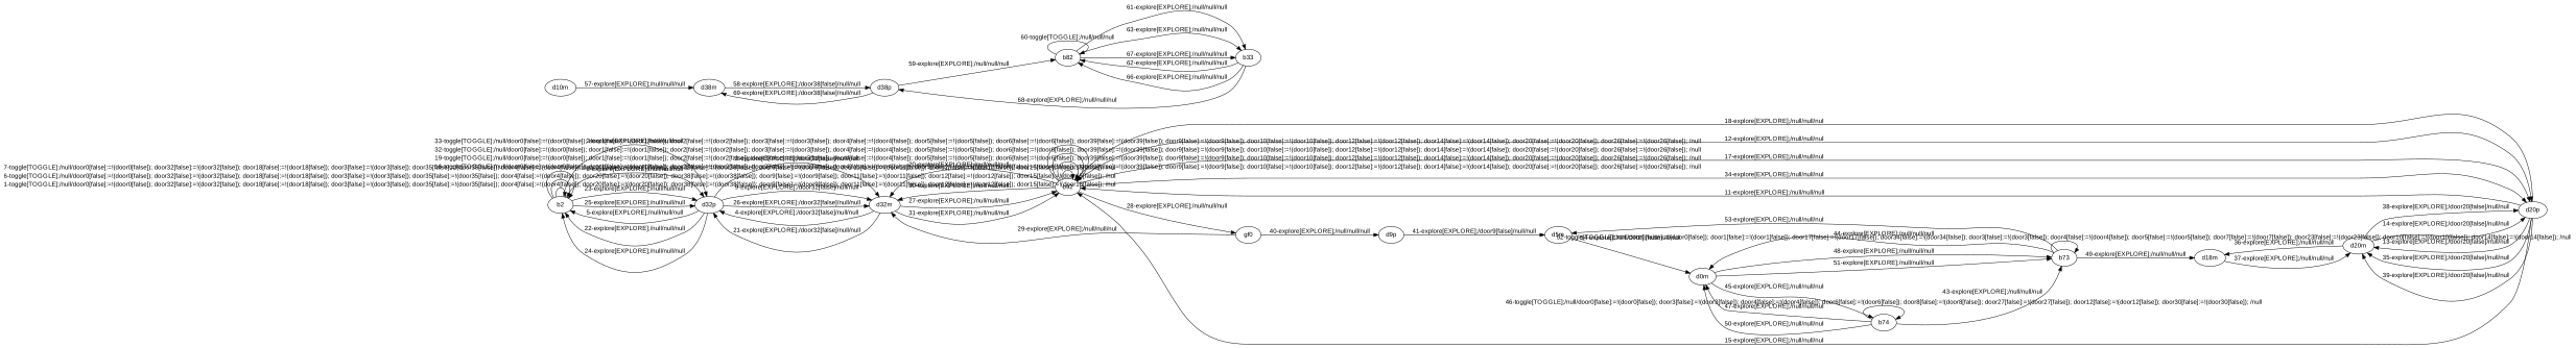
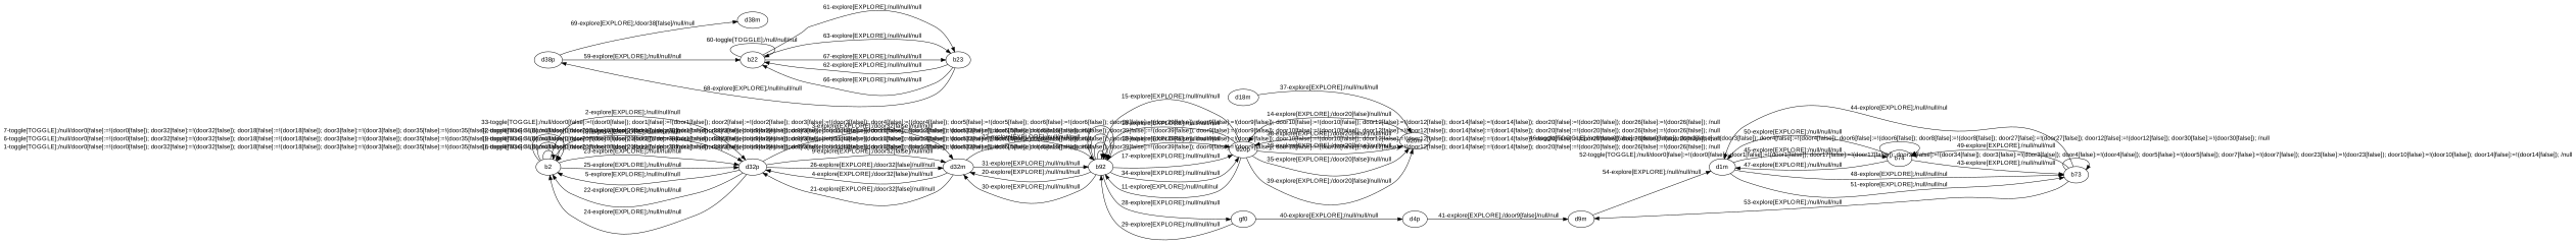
  digraph {
    fontname="Liberation Sans"
    rankdir=LR
    node [fontname="Liberation Sans"]
    edge [fontname="Liberation Sans"]
    b2
    d32p
    d32m
    b92
    d20p
    d20m
    gf0
    d18m
-   d9p
-   d9m [label=d5m]
-   d1m [label=d0m]
+   d9p [label=d4p]
+   d9m
+   d1m
    b74
    b73
-   d10m
    d38m
    d38p
-   b22 [label=b82]
-   b23 [label=b33]
+   b22
+   b23
    b2 -> b2 [label="1-toggle[TOGGLE];/null/door0[false]:=!(door0[false]); door32[false]:=!(door32[false]); door18[false]:=!(door18[false]); door3[false]:=!(door3[false]); door35[false]:=!(door35[false]); door4[false]:=!(door4[false]); door20[false]:=!(door20[false]); door38[false]:=!(door38[false]); door9[false]:=!(door9[false]); door11[false]:=!(door11[false]); door12[false]:=!(door12[false]); door15[false]:=!(door15[false]); /null"]
    b2 -> b2 [label="6-toggle[TOGGLE];/null/door0[false]:=!(door0[false]); door32[false]:=!(door32[false]); door18[false]:=!(door18[false]); door3[false]:=!(door3[false]); door35[false]:=!(door35[false]); door4[false]:=!(door4[false]); door20[false]:=!(door20[false]); door38[false]:=!(door38[false]); door9[false]:=!(door9[false]); door11[false]:=!(door11[false]); door12[false]:=!(door12[false]); door15[false]:=!(door15[false]); /null"]
    b2 -> b2 [label="7-toggle[TOGGLE];/null/door0[false]:=!(door0[false]); door32[false]:=!(door32[false]); door18[false]:=!(door18[false]); door3[false]:=!(door3[false]); door35[false]:=!(door35[false]); door4[false]:=!(door4[false]); door20[false]:=!(door20[false]); door38[false]:=!(door38[false]); door9[false]:=!(door9[false]); door11[false]:=!(door11[false]); door12[false]:=!(door12[false]); door15[false]:=!(door15[false]); /null"]
    b2 -> d32p [label="2-explore[EXPLORE];/null/null/null"]
    b2 -> d32p [label="8-explore[EXPLORE];/null/null/null"]
    b2 -> d32p [label="23-explore[EXPLORE];/null/null/null"]
    b2 -> d32p [label="25-explore[EXPLORE];/null/null/null"]
    d32p -> b2 [label="5-explore[EXPLORE];/null/null/null"]
    d32p -> b2 [label="22-explore[EXPLORE];/null/null/null"]
    d32p -> b2 [label="24-explore[EXPLORE];/null/null/null"]
    d32p -> d32m [label="3-explore[EXPLORE];/door32[false]/null/null"]
    d32p -> d32m [label="9-explore[EXPLORE];/door32[false]/null/null"]
    d32p -> d32m [label="26-explore[EXPLORE];/door32[false]/null/null"]
    d32m -> d32p [label="4-explore[EXPLORE];/door32[false]/null/null"]
    d32m -> d32p [label="21-explore[EXPLORE];/door32[false]/null/null"]
    d32m -> b92 [label="27-explore[EXPLORE];/null/null/null"]
    d32m -> b92 [label="31-explore[EXPLORE];/null/null/null"]
    b92 -> d32m [label="20-explore[EXPLORE];/null/null/null"]
    b92 -> d32m [label="30-explore[EXPLORE];/null/null/null"]
    b92 -> b92 [label="16-toggle[TOGGLE];/null/door0[false]:=!(door0[false]); door1[false]:=!(door1[false]); door2[false]:=!(door2[false]); door3[false]:=!(door3[false]); door4[false]:=!(door4[false]); door5[false]:=!(door5[false]); door6[false]:=!(door6[false]); door39[false]:=!(door39[false]); door9[false]:=!(door9[false]); door10[false]:=!(door10[false]); door12[false]:=!(door12[false]); door14[false]:=!(door14[false]); door20[false]:=!(door20[false]); door26[false]:=!(door26[false]); /null"]
    b92 -> b92 [label="19-toggle[TOGGLE];/null/door0[false]:=!(door0[false]); door1[false]:=!(door1[false]); door2[false]:=!(door2[false]); door3[false]:=!(door3[false]); door4[false]:=!(door4[false]); door5[false]:=!(door5[false]); door6[false]:=!(door6[false]); door39[false]:=!(door39[false]); door9[false]:=!(door9[false]); door10[false]:=!(door10[false]); door12[false]:=!(door12[false]); door14[false]:=!(door14[false]); door20[false]:=!(door20[false]); door26[false]:=!(door26[false]); /null"]
    b92 -> b92 [label="32-toggle[TOGGLE];/null/door0[false]:=!(door0[false]); door1[false]:=!(door1[false]); door2[false]:=!(door2[false]); door3[false]:=!(door3[false]); door4[false]:=!(door4[false]); door5[false]:=!(door5[false]); door6[false]:=!(door6[false]); door39[false]:=!(door39[false]); door9[false]:=!(door9[false]); door10[false]:=!(door10[false]); door12[false]:=!(door12[false]); door14[false]:=!(door14[false]); door20[false]:=!(door20[false]); door26[false]:=!(door26[false]); /null"]
    b92 -> b92 [label="33-toggle[TOGGLE];/null/door0[false]:=!(door0[false]); door1[false]:=!(door1[false]); door2[false]:=!(door2[false]); door3[false]:=!(door3[false]); door4[false]:=!(door4[false]); door5[false]:=!(door5[false]); door6[false]:=!(door6[false]); door39[false]:=!(door39[false]); door9[false]:=!(door9[false]); door10[false]:=!(door10[false]); door12[false]:=!(door12[false]); door14[false]:=!(door14[false]); door20[false]:=!(door20[false]); door26[false]:=!(door26[false]); /null"]
    b92 -> d20p [label="12-explore[EXPLORE];/null/null/null"]
    b92 -> d20p [label="17-explore[EXPLORE];/null/null/null"]
    b92 -> d20p [label="34-explore[EXPLORE];/null/null/null"]
    b92 -> gf0 [label="28-explore[EXPLORE];/null/null/null"]
    d20p -> b92 [label="11-explore[EXPLORE];/null/null/null"]
    d20p -> b92 [label="15-explore[EXPLORE];/null/null/null"]
    d20p -> b92 [label="18-explore[EXPLORE];/null/null/null"]
    d20p -> d20m [label="13-explore[EXPLORE];/door20[false]/null/null"]
    d20p -> d20m [label="35-explore[EXPLORE];/door20[false]/null/null"]
    d20p -> d20m [label="39-explore[EXPLORE];/door20[false]/null/null"]
    d20m -> d20p [label="14-explore[EXPLORE];/door20[false]/null/null"]
    d20m -> d20p [label="38-explore[EXPLORE];/door20[false]/null/null"]
-   d20m -> d18m [label="36-explore[EXPLORE];/null/null/null"]
-   gf0 -> d32m [label="29-explore[EXPLORE];/null/null/null"]
+   gf0 -> b92 [label="29-explore[EXPLORE];/null/null/null"]
    gf0 -> d9p [label="40-explore[EXPLORE];/null/null/null"]
    d18m -> d20m [label="37-explore[EXPLORE];/null/null/null"]
    d9p -> d9m [label="41-explore[EXPLORE];/door9[false]/null/null"]
    d9m -> d1m [label="54-explore[EXPLORE];/null/null/null"]
    d1m -> b74 [label="45-explore[EXPLORE];/null/null/null"]
    d1m -> b73 [label="48-explore[EXPLORE];/null/null/null"]
    d1m -> b73 [label="51-explore[EXPLORE];/null/null/null"]
    b74 -> d1m [label="47-explore[EXPLORE];/null/null/null"]
    b74 -> d1m [label="50-explore[EXPLORE];/null/null/null"]
    b74 -> b74 [label="46-toggle[TOGGLE];/null/door0[false]:=!(door0[false]); door3[false]:=!(door3[false]); door4[false]:=!(door4[false]); door6[false]:=!(door6[false]); door8[false]:=!(door8[false]); door27[false]:=!(door27[false]); door12[false]:=!(door12[false]); door30[false]:=!(door30[false]); /null"]
    b74 -> b73 [label="43-explore[EXPLORE];/null/null/null"]
    b73 -> d9m [label="53-explore[EXPLORE];/null/null/null"]
    b73 -> d1m [label="44-explore[EXPLORE];/null/null/null"]
-   b73 -> d18m [label="49-explore[EXPLORE];/null/null/null"]
+   b73 -> b74 [label="49-explore[EXPLORE];/null/null/null"]
    b73 -> b73 [label="52-toggle[TOGGLE];/null/door0[false]:=!(door0[false]); door1[false]:=!(door1[false]); door17[false]:=!(door17[false]); door34[false]:=!(door34[false]); door3[false]:=!(door3[false]); door4[false]:=!(door4[false]); door5[false]:=!(door5[false]); door7[false]:=!(door7[false]); door23[false]:=!(door23[false]); door10[false]:=!(door10[false]); door14[false]:=!(door14[false]); /null"]
-   d10m -> d38m [label="57-explore[EXPLORE];/null/null/null"]
-   d38m -> d38p [label="58-explore[EXPLORE];/door38[false]/null/null"]
    d38p -> d38m [label="69-explore[EXPLORE];/door38[false]/null/null"]
    d38p -> b22 [label="59-explore[EXPLORE];/null/null/null"]
    b22 -> b22 [label="60-toggle[TOGGLE];/null/null/null"]
    b22 -> b23 [label="61-explore[EXPLORE];/null/null/null"]
    b22 -> b23 [label="63-explore[EXPLORE];/null/null/null"]
    b22 -> b23 [label="67-explore[EXPLORE];/null/null/null"]
    b23 -> d38p [label="68-explore[EXPLORE];/null/null/null"]
    b23 -> b22 [label="62-explore[EXPLORE];/null/null/null"]
    b23 -> b22 [label="66-explore[EXPLORE];/null/null/null"]
  }
